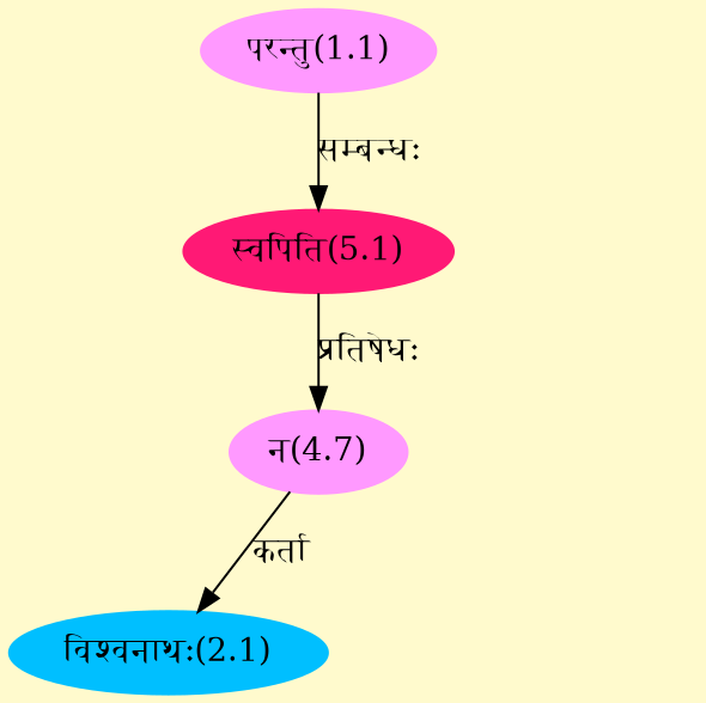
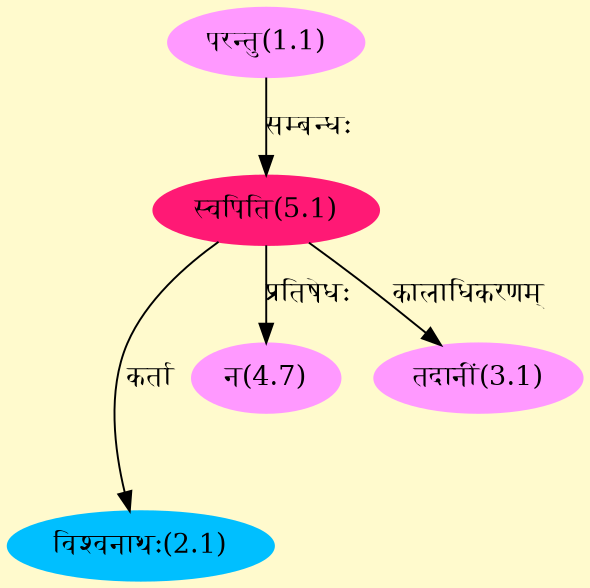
  digraph {
    bgcolor=lemonchiffon1
    compound=true
    rankdir=BT
    node [color="#FF99FF" style=filled]
    edge [dir=back]
    n1 [label="परन्तु(1.1)"]
    n2 [color="#FF1975" label="स्वपिति(5.1)"]
    n3 [color="#00BFFF" label="विश्वनाथः(2.1)"]
+   n4 [label="तदानीं(3.1)"]
    n5 [label="न(4.7)"]
    n2 -> n1 [label="सम्बन्धः"]
-   n3 -> n5 [label="कर्ता"]
+   n3 -> n2 [label="कर्ता"]
+   n4 -> n2 [label="कालाधिकरणम्"]
    n5 -> n2 [label="प्रतिषेधः"]
  }
